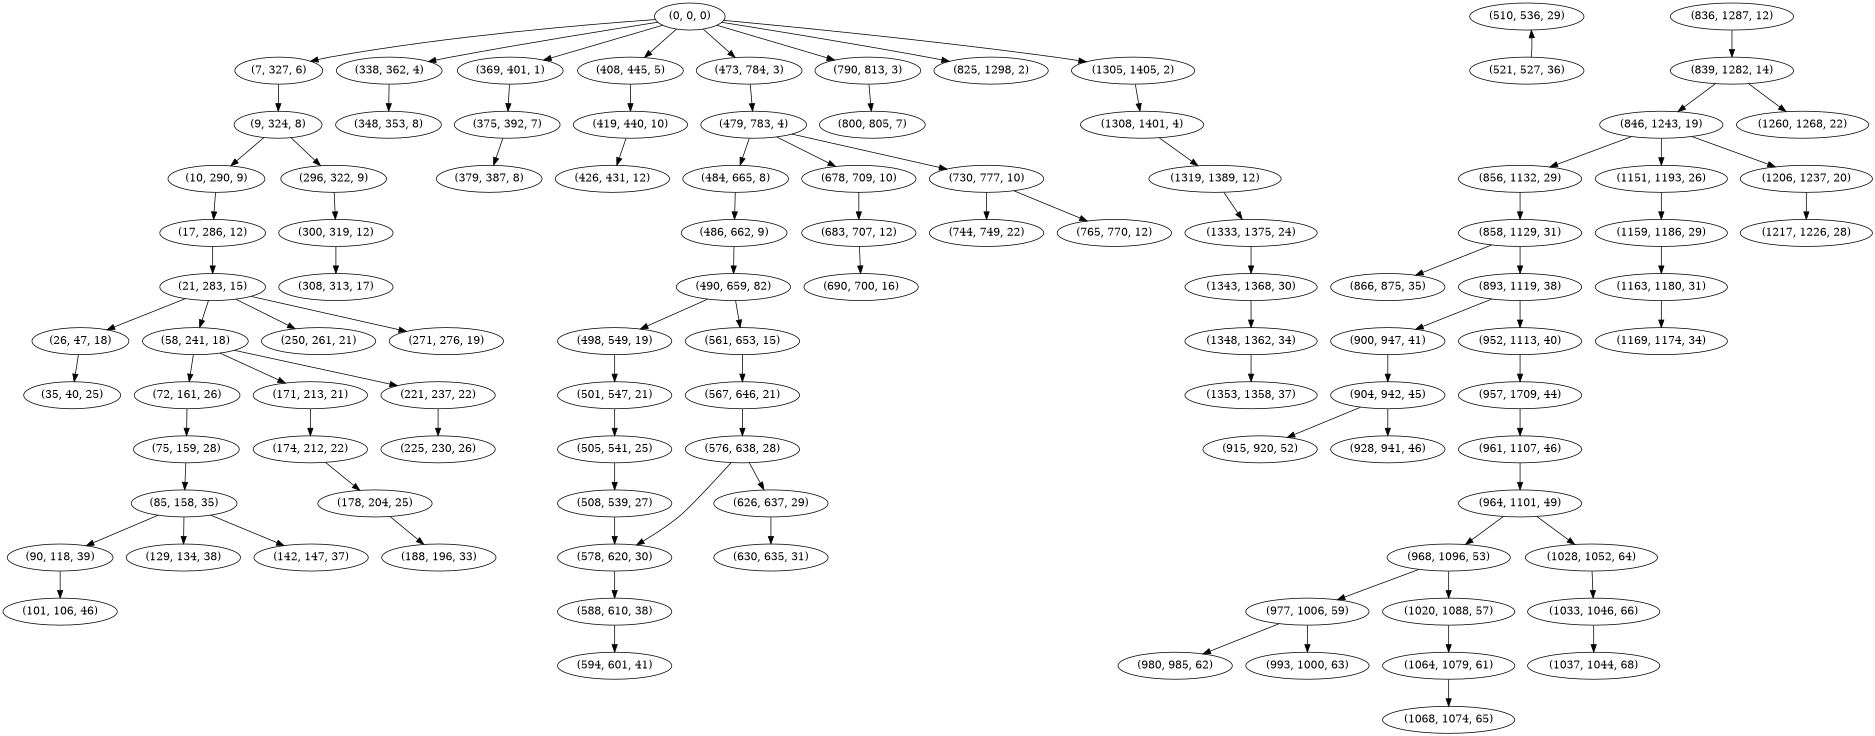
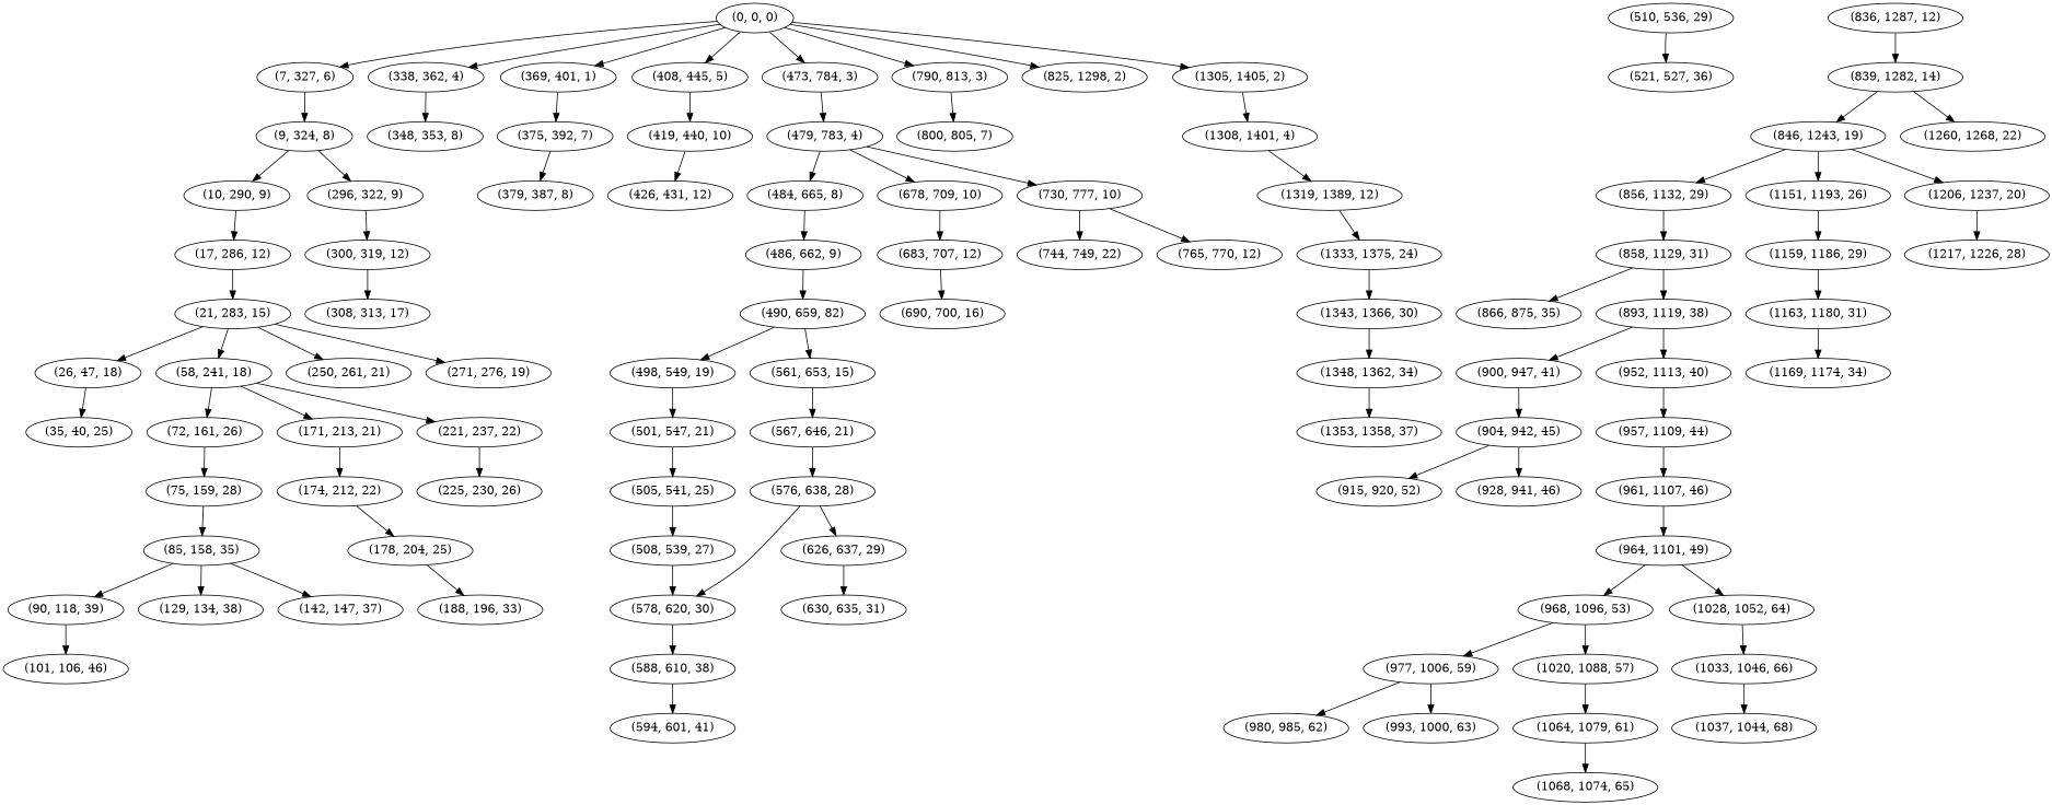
  digraph {
    "(0, 0, 0)"
    "(7, 327, 6)"
    "(338, 362, 4)"
    "(369, 401, 1)"
    "(408, 445, 5)"
    "(473, 784, 3)"
    "(790, 813, 3)"
    "(825, 1298, 2)"
    "(1305, 1405, 2)"
    "(9, 324, 8)"
    "(348, 353, 8)"
    "(375, 392, 7)"
    "(419, 440, 10)"
    "(479, 783, 4)"
    "(800, 805, 7)"
    "(1308, 1401, 4)"
    "(10, 290, 9)"
    "(296, 322, 9)"
    "(17, 286, 12)"
    "(300, 319, 12)"
    "(21, 283, 15)"
    "(26, 47, 18)"
    "(58, 241, 18)"
    "(250, 261, 21)"
    "(271, 276, 19)"
    "(35, 40, 25)"
    "(72, 161, 26)"
    "(171, 213, 21)"
    "(221, 237, 22)"
    "(75, 159, 28)"
    "(174, 212, 22)"
    "(225, 230, 26)"
    n33 [label="(85, 158, 35)"]
    "(90, 118, 39)"
    "(129, 134, 38)"
    "(142, 147, 37)"
    "(101, 106, 46)"
    "(178, 204, 25)"
    "(188, 196, 33)"
    "(308, 313, 17)"
    "(379, 387, 8)"
    "(426, 431, 12)"
    "(484, 665, 8)"
    "(678, 709, 10)"
    "(730, 777, 10)"
    "(486, 662, 9)"
    "(683, 707, 12)"
    "(744, 749, 22)"
    "(765, 770, 12)"
    n50 [label="(490, 659, 82)"]
    "(498, 549, 19)"
    "(561, 653, 15)"
    "(501, 547, 21)"
    "(567, 646, 21)"
    "(505, 541, 25)"
    "(508, 539, 27)"
    "(578, 620, 30)"
    "(510, 536, 29)"
    "(521, 527, 36)"
    "(576, 638, 28)"
    "(626, 637, 29)"
    "(588, 610, 38)"
    "(630, 635, 31)"
    "(594, 601, 41)"
    "(690, 700, 16)"
    "(836, 1287, 12)"
    "(839, 1282, 14)"
    "(846, 1243, 19)"
    "(1260, 1268, 22)"
    "(856, 1132, 29)"
    "(1151, 1193, 26)"
    "(1206, 1237, 20)"
    "(858, 1129, 31)"
    "(1159, 1186, 29)"
    "(1217, 1226, 28)"
    "(866, 875, 35)"
    "(893, 1119, 38)"
    "(900, 947, 41)"
    "(952, 1113, 40)"
    "(904, 942, 45)"
-   "(957, 1109, 44)" [label="(957, 1709, 44)"]
+   "(957, 1109, 44)"
    "(915, 920, 52)"
    "(928, 941, 46)"
    "(961, 1107, 46)"
    "(964, 1101, 49)"
    "(968, 1096, 53)"
    "(1028, 1052, 64)"
    "(977, 1006, 59)"
    "(1020, 1088, 57)"
    "(980, 985, 62)"
    "(993, 1000, 63)"
    "(1064, 1079, 61)"
    "(1033, 1046, 66)"
    "(1068, 1074, 65)"
    "(1037, 1044, 68)"
    "(1163, 1180, 31)"
    "(1169, 1174, 34)"
    "(1319, 1389, 12)"
    "(1333, 1375, 24)"
-   "(1343, 1366, 30)" [label="(1343, 1368, 30)"]
+   "(1343, 1366, 30)"
    "(1348, 1362, 34)"
    "(1353, 1358, 37)"
    "(0, 0, 0)" -> "(7, 327, 6)"
    "(0, 0, 0)" -> "(338, 362, 4)"
    "(0, 0, 0)" -> "(369, 401, 1)"
    "(0, 0, 0)" -> "(408, 445, 5)"
    "(0, 0, 0)" -> "(473, 784, 3)"
    "(0, 0, 0)" -> "(790, 813, 3)"
    "(0, 0, 0)" -> "(825, 1298, 2)"
    "(0, 0, 0)" -> "(1305, 1405, 2)"
    "(7, 327, 6)" -> "(9, 324, 8)"
    "(338, 362, 4)" -> "(348, 353, 8)"
    "(369, 401, 1)" -> "(375, 392, 7)"
    "(408, 445, 5)" -> "(419, 440, 10)"
    "(473, 784, 3)" -> "(479, 783, 4)"
    "(790, 813, 3)" -> "(800, 805, 7)"
    "(1305, 1405, 2)" -> "(1308, 1401, 4)"
    "(9, 324, 8)" -> "(10, 290, 9)"
    "(9, 324, 8)" -> "(296, 322, 9)"
    "(375, 392, 7)" -> "(379, 387, 8)"
    "(419, 440, 10)" -> "(426, 431, 12)"
    "(479, 783, 4)" -> "(484, 665, 8)"
    "(479, 783, 4)" -> "(678, 709, 10)"
    "(479, 783, 4)" -> "(730, 777, 10)"
    "(1308, 1401, 4)" -> "(1319, 1389, 12)"
    "(10, 290, 9)" -> "(17, 286, 12)"
    "(296, 322, 9)" -> "(300, 319, 12)"
    "(17, 286, 12)" -> "(21, 283, 15)"
    "(300, 319, 12)" -> "(308, 313, 17)"
    "(21, 283, 15)" -> "(26, 47, 18)"
    "(21, 283, 15)" -> "(58, 241, 18)"
    "(21, 283, 15)" -> "(250, 261, 21)"
    "(21, 283, 15)" -> "(271, 276, 19)"
    "(26, 47, 18)" -> "(35, 40, 25)"
    "(58, 241, 18)" -> "(72, 161, 26)"
    "(58, 241, 18)" -> "(171, 213, 21)"
    "(58, 241, 18)" -> "(221, 237, 22)"
    "(72, 161, 26)" -> "(75, 159, 28)"
    "(171, 213, 21)" -> "(174, 212, 22)"
    "(221, 237, 22)" -> "(225, 230, 26)"
    "(75, 159, 28)" -> n33
    "(174, 212, 22)" -> "(178, 204, 25)"
    n33 -> "(90, 118, 39)"
    n33 -> "(129, 134, 38)"
    n33 -> "(142, 147, 37)"
    "(90, 118, 39)" -> "(101, 106, 46)"
    "(178, 204, 25)" -> "(188, 196, 33)"
    "(484, 665, 8)" -> "(486, 662, 9)"
    "(678, 709, 10)" -> "(683, 707, 12)"
    "(730, 777, 10)" -> "(744, 749, 22)"
    "(730, 777, 10)" -> "(765, 770, 12)"
    "(486, 662, 9)" -> n50
    "(683, 707, 12)" -> "(690, 700, 16)"
    n50 -> "(498, 549, 19)"
    n50 -> "(561, 653, 15)"
    "(498, 549, 19)" -> "(501, 547, 21)"
    "(561, 653, 15)" -> "(567, 646, 21)"
    "(501, 547, 21)" -> "(505, 541, 25)"
    "(567, 646, 21)" -> "(576, 638, 28)"
    "(505, 541, 25)" -> "(508, 539, 27)"
    "(508, 539, 27)" -> "(578, 620, 30)"
    "(578, 620, 30)" -> "(588, 610, 38)"
-   "(521, 527, 36)" -> "(510, 536, 29)"
+   "(510, 536, 29)" -> "(521, 527, 36)"
    "(576, 638, 28)" -> "(578, 620, 30)"
    "(576, 638, 28)" -> "(626, 637, 29)"
    "(626, 637, 29)" -> "(630, 635, 31)"
    "(588, 610, 38)" -> "(594, 601, 41)"
    "(836, 1287, 12)" -> "(839, 1282, 14)"
    "(839, 1282, 14)" -> "(846, 1243, 19)"
    "(839, 1282, 14)" -> "(1260, 1268, 22)"
    "(846, 1243, 19)" -> "(856, 1132, 29)"
    "(846, 1243, 19)" -> "(1151, 1193, 26)"
    "(846, 1243, 19)" -> "(1206, 1237, 20)"
    "(856, 1132, 29)" -> "(858, 1129, 31)"
    "(1151, 1193, 26)" -> "(1159, 1186, 29)"
    "(1206, 1237, 20)" -> "(1217, 1226, 28)"
    "(858, 1129, 31)" -> "(866, 875, 35)"
    "(858, 1129, 31)" -> "(893, 1119, 38)"
    "(1159, 1186, 29)" -> "(1163, 1180, 31)"
    "(893, 1119, 38)" -> "(900, 947, 41)"
    "(893, 1119, 38)" -> "(952, 1113, 40)"
    "(900, 947, 41)" -> "(904, 942, 45)"
    "(952, 1113, 40)" -> "(957, 1109, 44)"
    "(904, 942, 45)" -> "(915, 920, 52)"
    "(904, 942, 45)" -> "(928, 941, 46)"
    "(957, 1109, 44)" -> "(961, 1107, 46)"
    "(961, 1107, 46)" -> "(964, 1101, 49)"
    "(964, 1101, 49)" -> "(968, 1096, 53)"
    "(964, 1101, 49)" -> "(1028, 1052, 64)"
    "(968, 1096, 53)" -> "(977, 1006, 59)"
    "(968, 1096, 53)" -> "(1020, 1088, 57)"
    "(1028, 1052, 64)" -> "(1033, 1046, 66)"
    "(977, 1006, 59)" -> "(980, 985, 62)"
    "(977, 1006, 59)" -> "(993, 1000, 63)"
    "(1020, 1088, 57)" -> "(1064, 1079, 61)"
    "(1064, 1079, 61)" -> "(1068, 1074, 65)"
    "(1033, 1046, 66)" -> "(1037, 1044, 68)"
    "(1163, 1180, 31)" -> "(1169, 1174, 34)"
    "(1319, 1389, 12)" -> "(1333, 1375, 24)"
    "(1333, 1375, 24)" -> "(1343, 1366, 30)"
    "(1343, 1366, 30)" -> "(1348, 1362, 34)"
    "(1348, 1362, 34)" -> "(1353, 1358, 37)"
  }
